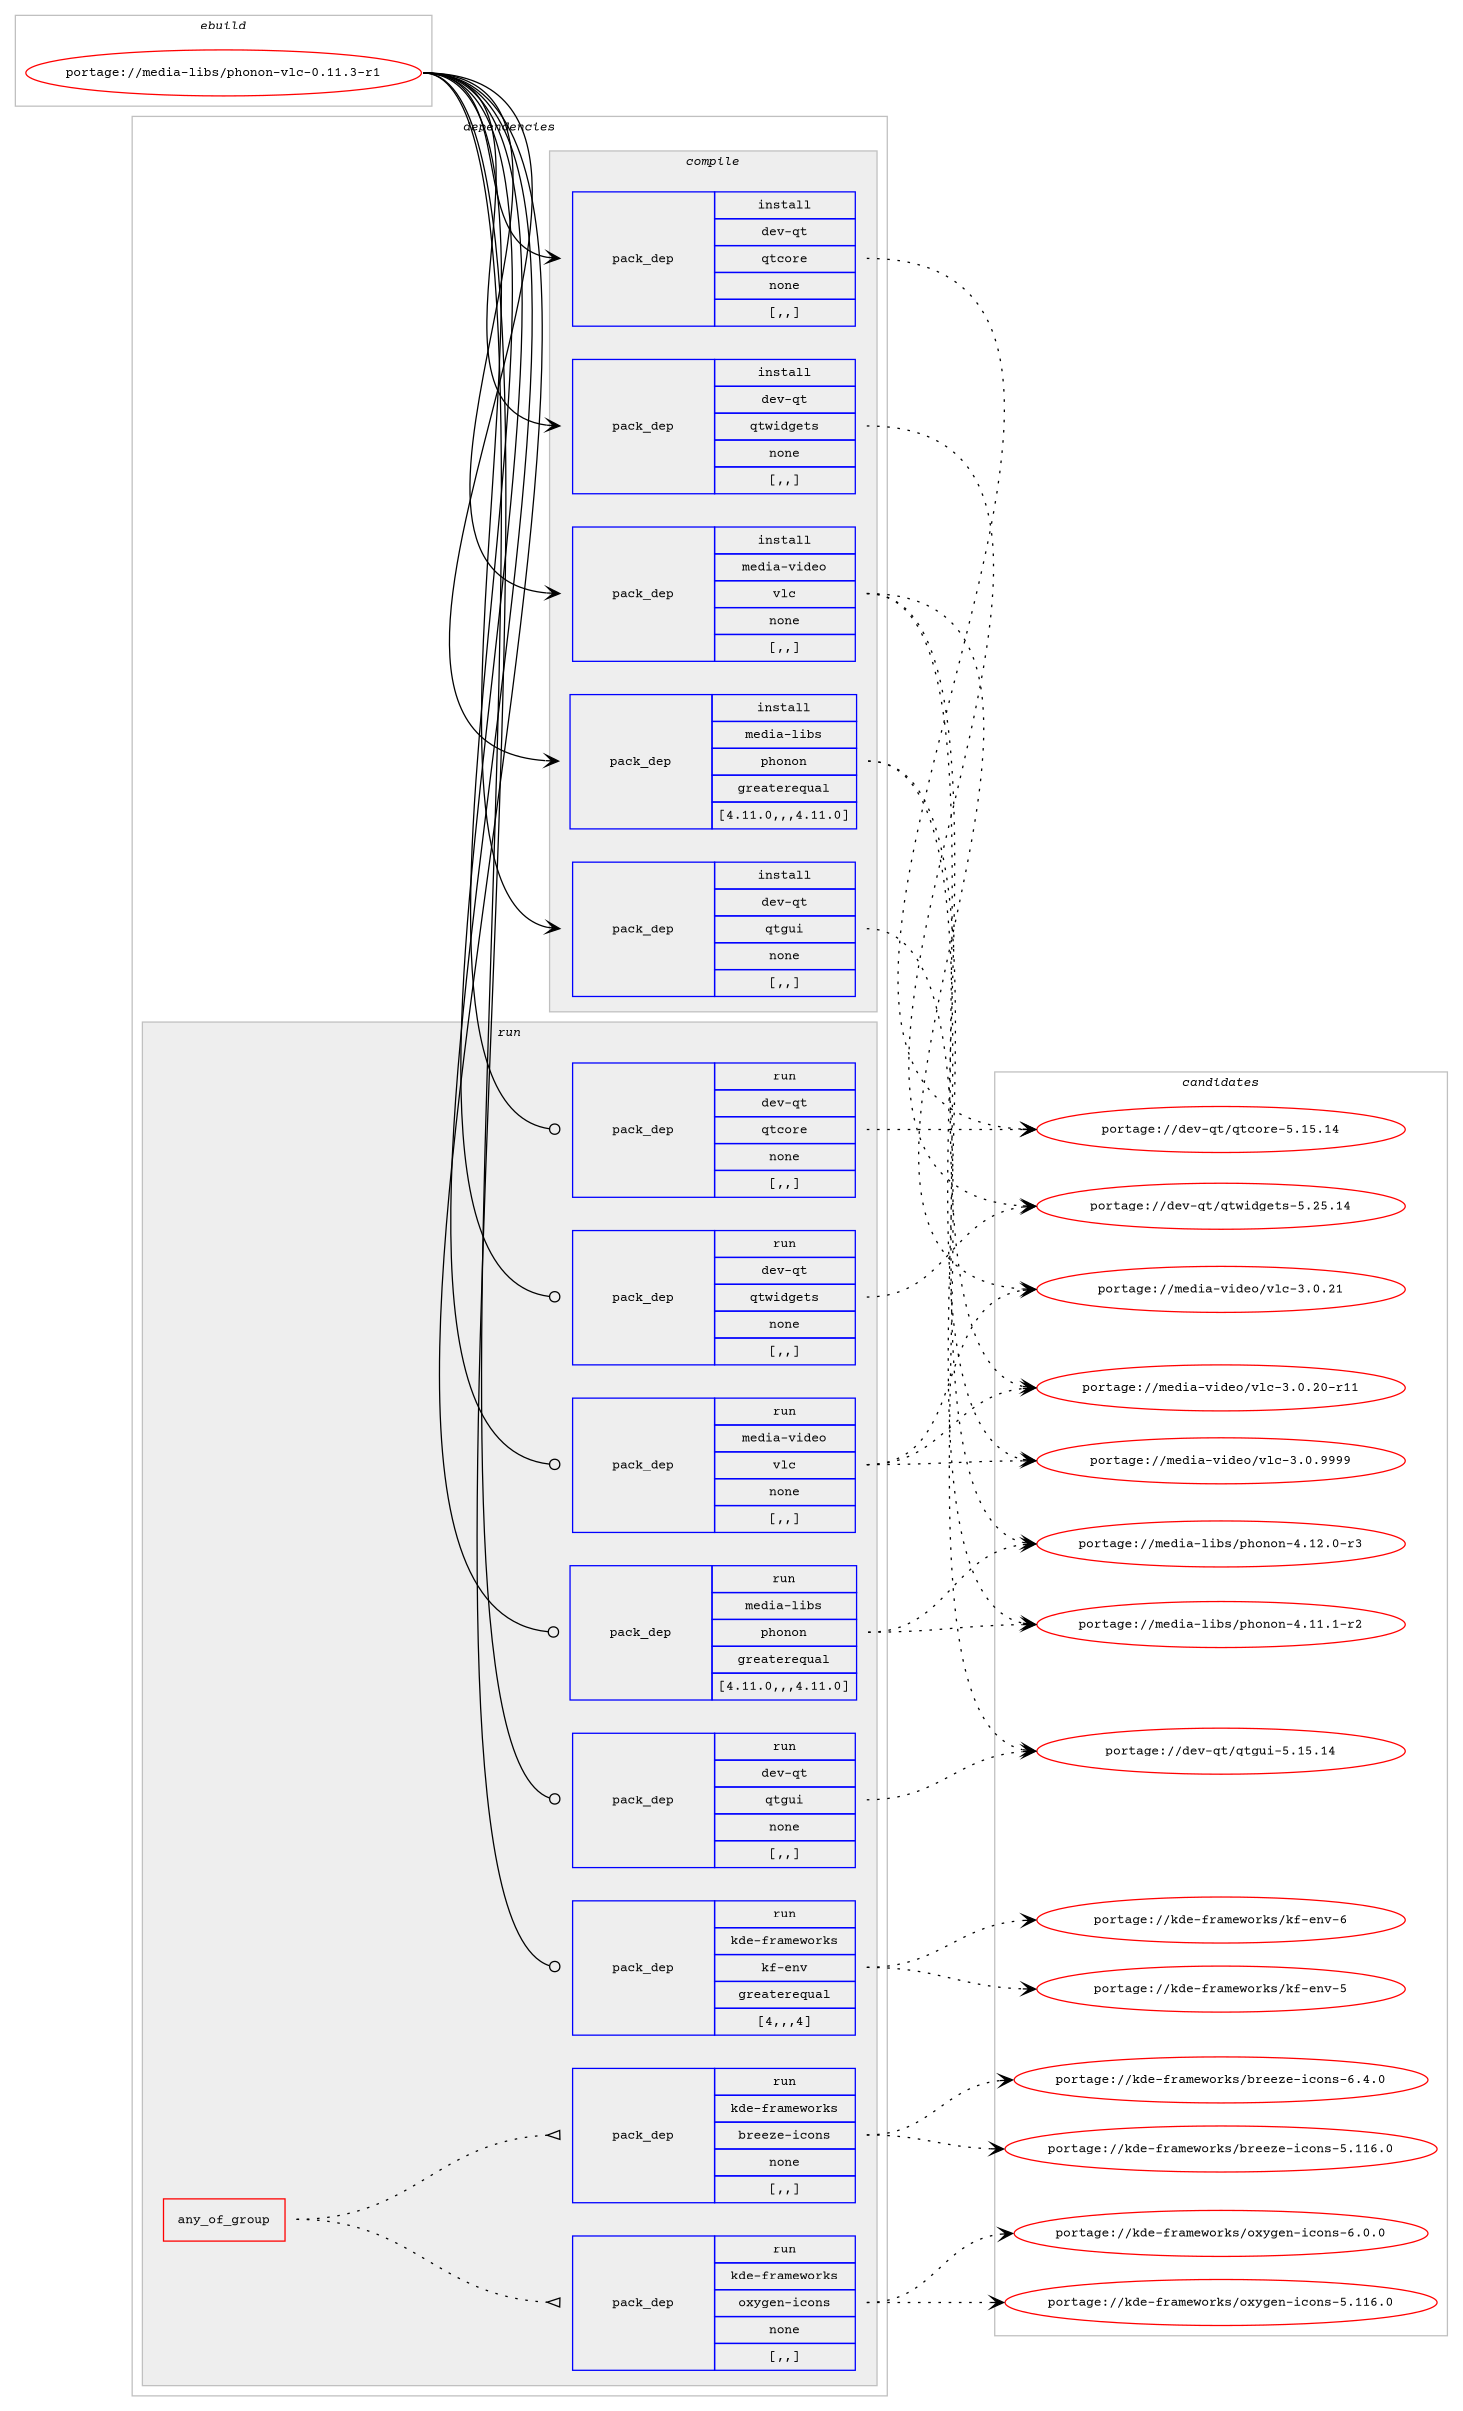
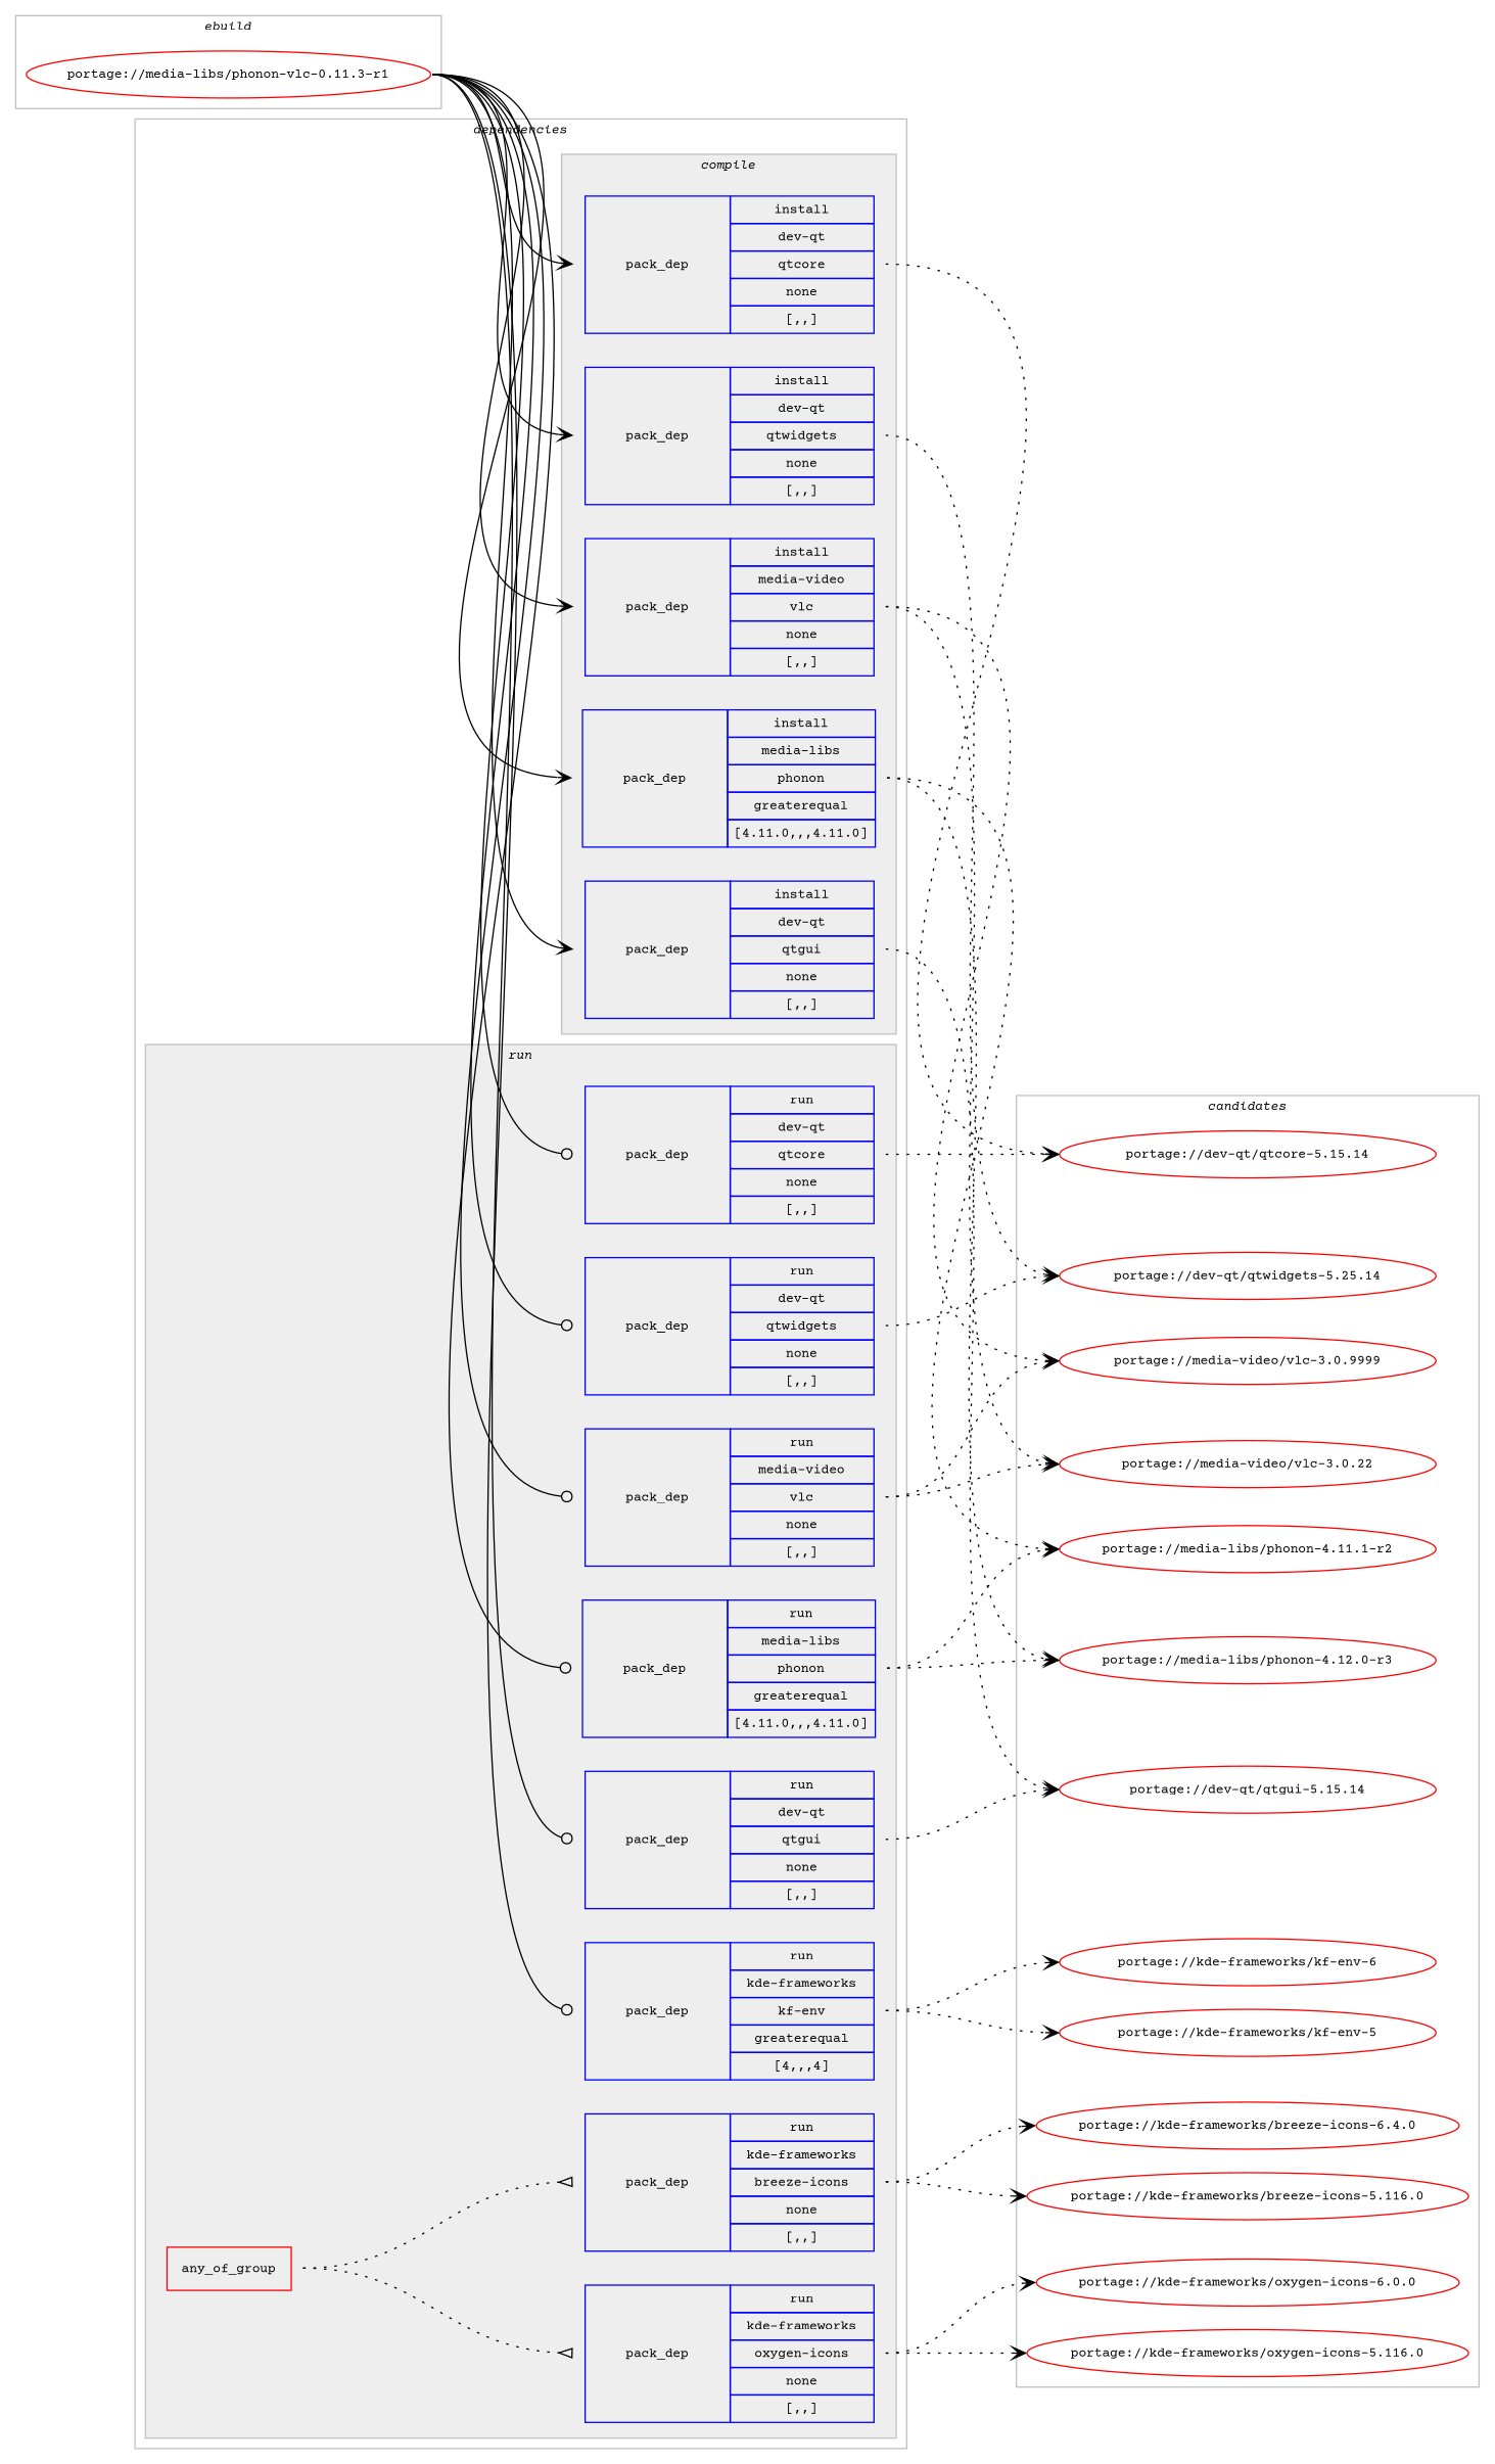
  digraph {
    compound=true
    concentrate=true
    fontname="Courier Prime"
    fontsize=10
    newrank=true
    rankdir=LR
    ranksep=1.5
    node [color=red fontname="Courier Prime" fontsize=10]
    edge [arrowhead=vee fontname="Courier Prime" headport=w style=dotted tailport=e weight=100]
    n1 [label="portage://media-libs/phonon-vlc-0.11.3-r1" width=4]
    n2 [color=blue label=<<TABLE BORDER="0" CELLBORDER="1" CELLSPACING="0" CELLPADDING="4" WIDTH="220"><TR><TD ROWSPAN="6" CELLPADDING="30">pack_dep</TD></TR><TR><TD WIDTH="110">install</TD></TR><TR><TD>dev-qt</TD></TR><TR><TD>qtcore</TD></TR><TR><TD>none</TD></TR><TR><TD>[,,]</TD></TR></TABLE>> shape=none]
    n3 [color=blue label=<<TABLE BORDER="0" CELLBORDER="1" CELLSPACING="0" CELLPADDING="4" WIDTH="220"><TR><TD ROWSPAN="6" CELLPADDING="30">pack_dep</TD></TR><TR><TD WIDTH="110">install</TD></TR><TR><TD>dev-qt</TD></TR><TR><TD>qtgui</TD></TR><TR><TD>none</TD></TR><TR><TD>[,,]</TD></TR></TABLE>> shape=none]
    n4 [color=blue label=<<TABLE BORDER="0" CELLBORDER="1" CELLSPACING="0" CELLPADDING="4" WIDTH="220"><TR><TD ROWSPAN="6" CELLPADDING="30">pack_dep</TD></TR><TR><TD WIDTH="110">install</TD></TR><TR><TD>dev-qt</TD></TR><TR><TD>qtwidgets</TD></TR><TR><TD>none</TD></TR><TR><TD>[,,]</TD></TR></TABLE>> shape=none]
    n5 [color=blue label=<<TABLE BORDER="0" CELLBORDER="1" CELLSPACING="0" CELLPADDING="4" WIDTH="220"><TR><TD ROWSPAN="6" CELLPADDING="30">pack_dep</TD></TR><TR><TD WIDTH="110">install</TD></TR><TR><TD>media-libs</TD></TR><TR><TD>phonon</TD></TR><TR><TD>greaterequal</TD></TR><TR><TD>[4.11.0,,,4.11.0]</TD></TR></TABLE>> shape=none]
    n6 [color=blue label=<<TABLE BORDER="0" CELLBORDER="1" CELLSPACING="0" CELLPADDING="4" WIDTH="220"><TR><TD ROWSPAN="6" CELLPADDING="30">pack_dep</TD></TR><TR><TD WIDTH="110">install</TD></TR><TR><TD>media-video</TD></TR><TR><TD>vlc</TD></TR><TR><TD>none</TD></TR><TR><TD>[,,]</TD></TR></TABLE>> shape=none]
    n7 [color=blue label=<<TABLE BORDER="0" CELLBORDER="1" CELLSPACING="0" CELLPADDING="4" WIDTH="220"><TR><TD ROWSPAN="6" CELLPADDING="30">pack_dep</TD></TR><TR><TD WIDTH="110">run</TD></TR><TR><TD>kde-frameworks</TD></TR><TR><TD>breeze-icons</TD></TR><TR><TD>none</TD></TR><TR><TD>[,,]</TD></TR></TABLE>> shape=none]
    n8 [color=blue label=<<TABLE BORDER="0" CELLBORDER="1" CELLSPACING="0" CELLPADDING="4" WIDTH="220"><TR><TD ROWSPAN="6" CELLPADDING="30">pack_dep</TD></TR><TR><TD WIDTH="110">run</TD></TR><TR><TD>kde-frameworks</TD></TR><TR><TD>oxygen-icons</TD></TR><TR><TD>none</TD></TR><TR><TD>[,,]</TD></TR></TABLE>> shape=none]
    n9 [label=<<TABLE BORDER="0" CELLBORDER="1" CELLSPACING="0" CELLPADDING="4"><TR><TD CELLPADDING="10">any_of_group</TD></TR></TABLE>> shape=none]
    n10 [color=blue label=<<TABLE BORDER="0" CELLBORDER="1" CELLSPACING="0" CELLPADDING="4" WIDTH="220"><TR><TD ROWSPAN="6" CELLPADDING="30">pack_dep</TD></TR><TR><TD WIDTH="110">run</TD></TR><TR><TD>dev-qt</TD></TR><TR><TD>qtcore</TD></TR><TR><TD>none</TD></TR><TR><TD>[,,]</TD></TR></TABLE>> shape=none]
    n11 [color=blue label=<<TABLE BORDER="0" CELLBORDER="1" CELLSPACING="0" CELLPADDING="4" WIDTH="220"><TR><TD ROWSPAN="6" CELLPADDING="30">pack_dep</TD></TR><TR><TD WIDTH="110">run</TD></TR><TR><TD>dev-qt</TD></TR><TR><TD>qtgui</TD></TR><TR><TD>none</TD></TR><TR><TD>[,,]</TD></TR></TABLE>> shape=none]
    n12 [color=blue label=<<TABLE BORDER="0" CELLBORDER="1" CELLSPACING="0" CELLPADDING="4" WIDTH="220"><TR><TD ROWSPAN="6" CELLPADDING="30">pack_dep</TD></TR><TR><TD WIDTH="110">run</TD></TR><TR><TD>dev-qt</TD></TR><TR><TD>qtwidgets</TD></TR><TR><TD>none</TD></TR><TR><TD>[,,]</TD></TR></TABLE>> shape=none]
    n13 [color=blue label=<<TABLE BORDER="0" CELLBORDER="1" CELLSPACING="0" CELLPADDING="4" WIDTH="220"><TR><TD ROWSPAN="6" CELLPADDING="30">pack_dep</TD></TR><TR><TD WIDTH="110">run</TD></TR><TR><TD>kde-frameworks</TD></TR><TR><TD>kf-env</TD></TR><TR><TD>greaterequal</TD></TR><TR><TD>[4,,,4]</TD></TR></TABLE>> shape=none]
    n14 [color=blue label=<<TABLE BORDER="0" CELLBORDER="1" CELLSPACING="0" CELLPADDING="4" WIDTH="220"><TR><TD ROWSPAN="6" CELLPADDING="30">pack_dep</TD></TR><TR><TD WIDTH="110">run</TD></TR><TR><TD>media-libs</TD></TR><TR><TD>phonon</TD></TR><TR><TD>greaterequal</TD></TR><TR><TD>[4.11.0,,,4.11.0]</TD></TR></TABLE>> shape=none]
    n15 [color=blue label=<<TABLE BORDER="0" CELLBORDER="1" CELLSPACING="0" CELLPADDING="4" WIDTH="220"><TR><TD ROWSPAN="6" CELLPADDING="30">pack_dep</TD></TR><TR><TD WIDTH="110">run</TD></TR><TR><TD>media-video</TD></TR><TR><TD>vlc</TD></TR><TR><TD>none</TD></TR><TR><TD>[,,]</TD></TR></TABLE>> shape=none]
    n16 [label="portage://dev-qt/qtcore-5.15.14" width=4]
    n17 [label="portage://dev-qt/qtgui-5.15.14" width=4]
    n18 [label="portage://dev-qt/qtwidgets-5.25.14" width=4]
    n19 [label="portage://media-libs/phonon-4.12.0-r3" width=4]
    n20 [label="portage://media-libs/phonon-4.11.1-r2" width=4]
    n21 [label="portage://media-video/vlc-3.0.9999" width=4]
-   n22 [label="portage://media-video/vlc-3.0.21" width=4]
-   n23 [label="portage://media-video/vlc-3.0.20-r11" width=4]
+   n22 [label="portage://media-video/vlc-3.0.22" width=4]
    n24 [label="portage://kde-frameworks/breeze-icons-6.4.0" width=4]
    n25 [label="portage://kde-frameworks/breeze-icons-5.116.0" width=4]
    n26 [label="portage://kde-frameworks/oxygen-icons-6.0.0" width=4]
    n27 [label="portage://kde-frameworks/oxygen-icons-5.116.0" width=4]
    n28 [label="portage://kde-frameworks/kf-env-6" width=4]
    n29 [label="portage://kde-frameworks/kf-env-5" width=4]
    subgraph cluster_1 {
      color=gray
      label=<<i>ebuild</i>>
      n1
    }
    subgraph cluster_2 {
      color=gray
      label=<<i>dependencies</i>>
      subgraph cluster_3 {
        color=gray
        fillcolor="#eeeeee"
        label=<<i>compile</i>>
        style=filled
        subgraph sub_4 {
          color=gray
          fillcolor="#eeeeee"
          label=<<i>compile</i>>
          style=filled
          n2
        }
        subgraph sub_5 {
          color=gray
          fillcolor="#eeeeee"
          label=<<i>compile</i>>
          style=filled
          n3
        }
        subgraph sub_6 {
          color=gray
          fillcolor="#eeeeee"
          label=<<i>compile</i>>
          style=filled
          n4
        }
        subgraph sub_7 {
          color=gray
          fillcolor="#eeeeee"
          label=<<i>compile</i>>
          style=filled
          n5
        }
        subgraph sub_8 {
          color=gray
          fillcolor="#eeeeee"
          label=<<i>compile</i>>
          style=filled
          n6
        }
      }
      subgraph cluster_9 {
        color=gray
        fillcolor="#eeeeee"
        label=<<i>compile and run</i>>
        style=filled
      }
      subgraph cluster_10 {
        color=gray
        fillcolor="#eeeeee"
        label=<<i>run</i>>
        style=filled
        subgraph sub_11 {
          color=gray
          fillcolor="#eeeeee"
          label=<<i>run</i>>
          style=filled
          n9
          subgraph sub_12 {
            color=gray
            fillcolor="#eeeeee"
            label=<<i>run</i>>
            style=filled
            n7
          }
          subgraph sub_13 {
            color=gray
            fillcolor="#eeeeee"
            label=<<i>run</i>>
            style=filled
            n8
          }
        }
        subgraph sub_14 {
          color=gray
          fillcolor="#eeeeee"
          label=<<i>run</i>>
          style=filled
          n10
        }
        subgraph sub_15 {
          color=gray
          fillcolor="#eeeeee"
          label=<<i>run</i>>
          style=filled
          n11
        }
        subgraph sub_16 {
          color=gray
          fillcolor="#eeeeee"
          label=<<i>run</i>>
          style=filled
          n12
        }
        subgraph sub_17 {
          color=gray
          fillcolor="#eeeeee"
          label=<<i>run</i>>
          style=filled
          n13
        }
        subgraph sub_18 {
          color=gray
          fillcolor="#eeeeee"
          label=<<i>run</i>>
          style=filled
          n14
        }
        subgraph sub_19 {
          color=gray
          fillcolor="#eeeeee"
          label=<<i>run</i>>
          style=filled
          n15
        }
      }
    }
    subgraph cluster_20 {
      color=gray
      label=<<i>candidates</i>>
      rank=same
      subgraph sub_21 {
        color=black
        label=<<i>candidates</i>>
        nodesep=1
        rank=same
        n16
      }
      subgraph sub_22 {
        color=black
        label=<<i>candidates</i>>
        nodesep=1
        rank=same
        n17
      }
      subgraph sub_23 {
        color=black
        label=<<i>candidates</i>>
        nodesep=1
        rank=same
        n18
      }
      subgraph sub_24 {
        color=black
        label=<<i>candidates</i>>
        nodesep=1
        rank=same
        n18
      }
      subgraph sub_25 {
        color=black
        label=<<i>candidates</i>>
        nodesep=1
        rank=same
        n19
        n20
      }
      subgraph sub_26 {
        color=black
        label=<<i>candidates</i>>
        nodesep=1
        rank=same
        n21
        n22
-       n23
      }
      subgraph sub_27 {
        color=black
        label=<<i>candidates</i>>
        nodesep=1
        rank=same
        n24
        n25
      }
      subgraph sub_28 {
        color=black
        label=<<i>candidates</i>>
        nodesep=1
        rank=same
        n26
        n27
      }
      subgraph sub_29 {
        color=black
        label=<<i>candidates</i>>
        nodesep=1
        rank=same
        n16
      }
      subgraph sub_30 {
        color=black
        label=<<i>candidates</i>>
        nodesep=1
        rank=same
        n17
      }
      subgraph sub_31 {
        color=black
        label=<<i>candidates</i>>
        nodesep=1
        rank=same
        n28
        n29
      }
      subgraph sub_32 {
        color=black
        label=<<i>candidates</i>>
        nodesep=1
        rank=same
        n19
        n20
      }
      subgraph sub_33 {
        color=black
        label=<<i>candidates</i>>
        nodesep=1
        rank=same
        n21
        n22
-       n23
      }
    }
    n1 -> n2 [style=solid weight=20]
    n1 -> n3 [style=solid weight=20]
    n1 -> n4 [style=solid weight=20]
    n1 -> n5 [style=solid weight=20]
    n1 -> n6 [style=solid weight=20]
    n1 -> n10 [arrowhead=odot style=solid weight=20]
    n1 -> n11 [arrowhead=odot style=solid weight=20]
    n1 -> n12 [arrowhead=odot style=solid weight=20]
    n1 -> n13 [arrowhead=odot style=solid weight=20]
    n1 -> n14 [arrowhead=odot style=solid weight=20]
    n1 -> n15 [arrowhead=odot style=solid weight=20]
    n2 -> n16
    n3 -> n17
    n4 -> n18
    n5 -> n19
    n5 -> n20
    n6 -> n21
    n6 -> n22
-   n6 -> n23
    n7 -> n24
    n7 -> n25
    n8 -> n26
    n8 -> n27
    n9 -> n7 [arrowhead=oinv weight=20]
    n9 -> n8 [arrowhead=oinv weight=20]
    n10 -> n16
    n11 -> n17
    n12 -> n18
    n13 -> n28
    n13 -> n29
    n14 -> n19
    n14 -> n20
    n15 -> n21
    n15 -> n22
-   n15 -> n23
  }
